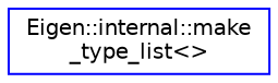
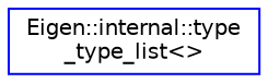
  digraph {
    rankdir=TB
-   n1 [color=blue fillcolor=white fontname=Helvetica fontsize=10 height=0.2 label="Eigen::internal::make\l_type_list\<\>" shape=box style=filled width=0.4]
+   n1 [color=blue fillcolor=white fontname=Helvetica fontsize=10 height=0.2 label="Eigen::internal::type\l_type_list\<\>" shape=box style=filled width=0.4]
  }
